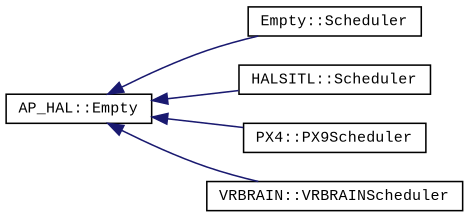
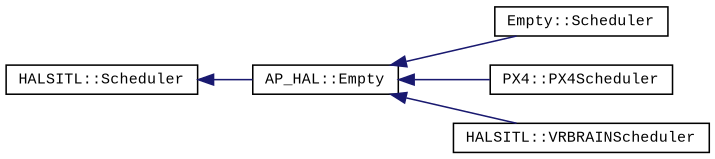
  digraph {
    fontname="Liberation Mono"
    rankdir=LR
    node [color=black fillcolor=white fontname="Liberation Mono" fontsize=10 shape=record style=filled]
    edge [color=midnightblue dir=back fontname="Liberation Mono" fontsize=10 labelfontname=Helvetica labelfontsize=10 style=solid]
    n1 [height=0.2 label="AP_HAL::Empty" width=0.4]
    n2 [height=0.2 label="Empty::Scheduler" width=0.4]
    n3 [height=0.2 label="HALSITL::Scheduler" width=0.4]
-   n4 [height=0.2 label="PX4::PX9Scheduler" width=0.4]
-   n5 [height=0.2 label="VRBRAIN::VRBRAINScheduler" width=0.4]
+   n4 [height=0.2 label="PX4::PX4Scheduler" width=0.4]
+   n5 [height=0.2 label="HALSITL::VRBRAINScheduler" width=0.4]
    n1 -> n2
-   n1 -> n3
+   n3 -> n1
    n1 -> n4
    n1 -> n5
  }
